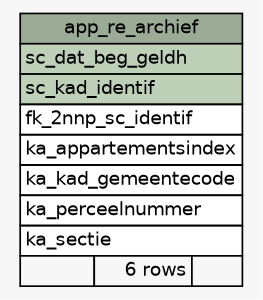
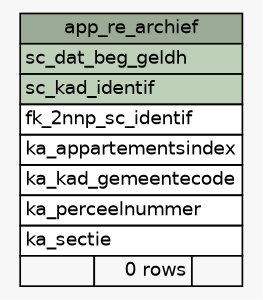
  digraph {
    bgcolor="#f7f7f7"
    fontname=Helvetica
    fontsize=11
    nodesep=0.18
    rankdir=RL
    ranksep=0.46
-   n1 [fontname=Helvetica fontsize=11 label=<     <TABLE BORDER="0" CELLBORDER="1" CELLSPACING="0" BGCOLOR="#ffffff">       <TR><TD COLSPAN="3" BGCOLOR="#9bab96" ALIGN="CENTER">app_re_archief</TD></TR>       <TR><TD PORT="sc_dat_beg_geldh" COLSPAN="3" BGCOLOR="#bed1b8" ALIGN="LEFT">sc_dat_beg_geldh</TD></TR>       <TR><TD PORT="sc_kad_identif" COLSPAN="3" BGCOLOR="#bed1b8" ALIGN="LEFT">sc_kad_identif</TD></TR>       <TR><TD PORT="fk_2nnp_sc_identif" COLSPAN="3" ALIGN="LEFT">fk_2nnp_sc_identif</TD></TR>       <TR><TD PORT="ka_appartementsindex" COLSPAN="3" ALIGN="LEFT">ka_appartementsindex</TD></TR>       <TR><TD PORT="ka_kad_gemeentecode" COLSPAN="3" ALIGN="LEFT">ka_kad_gemeentecode</TD></TR>       <TR><TD PORT="ka_perceelnummer" COLSPAN="3" ALIGN="LEFT">ka_perceelnummer</TD></TR>       <TR><TD PORT="ka_sectie" COLSPAN="3" ALIGN="LEFT">ka_sectie</TD></TR>       <TR><TD ALIGN="LEFT" BGCOLOR="#f7f7f7">  </TD><TD ALIGN="RIGHT" BGCOLOR="#f7f7f7">6 rows</TD><TD ALIGN="RIGHT" BGCOLOR="#f7f7f7">  </TD></TR>     </TABLE>> shape=plaintext]
+   n1 [fontname=Helvetica fontsize=11 label=<     <TABLE BORDER="0" CELLBORDER="1" CELLSPACING="0" BGCOLOR="#ffffff">       <TR><TD COLSPAN="3" BGCOLOR="#9bab96" ALIGN="CENTER">app_re_archief</TD></TR>       <TR><TD PORT="sc_dat_beg_geldh" COLSPAN="3" BGCOLOR="#bed1b8" ALIGN="LEFT">sc_dat_beg_geldh</TD></TR>       <TR><TD PORT="sc_kad_identif" COLSPAN="3" BGCOLOR="#bed1b8" ALIGN="LEFT">sc_kad_identif</TD></TR>       <TR><TD PORT="fk_2nnp_sc_identif" COLSPAN="3" ALIGN="LEFT">fk_2nnp_sc_identif</TD></TR>       <TR><TD PORT="ka_appartementsindex" COLSPAN="3" ALIGN="LEFT">ka_appartementsindex</TD></TR>       <TR><TD PORT="ka_kad_gemeentecode" COLSPAN="3" ALIGN="LEFT">ka_kad_gemeentecode</TD></TR>       <TR><TD PORT="ka_perceelnummer" COLSPAN="3" ALIGN="LEFT">ka_perceelnummer</TD></TR>       <TR><TD PORT="ka_sectie" COLSPAN="3" ALIGN="LEFT">ka_sectie</TD></TR>       <TR><TD ALIGN="LEFT" BGCOLOR="#f7f7f7">  </TD><TD ALIGN="RIGHT" BGCOLOR="#f7f7f7">0 rows</TD><TD ALIGN="RIGHT" BGCOLOR="#f7f7f7">  </TD></TR>     </TABLE>> shape=plaintext]
  }
